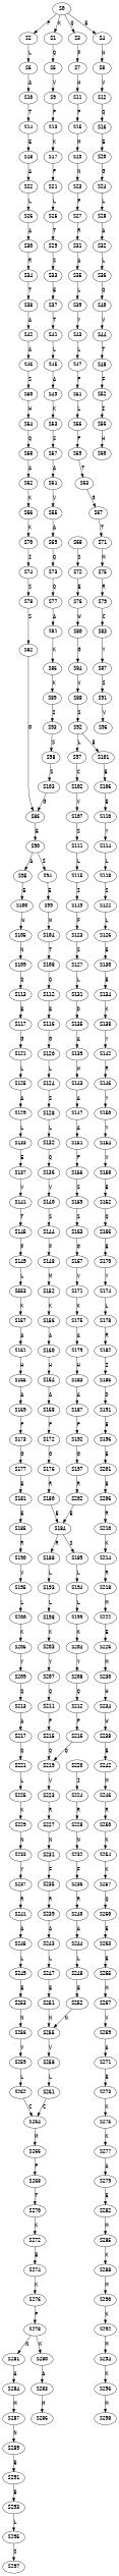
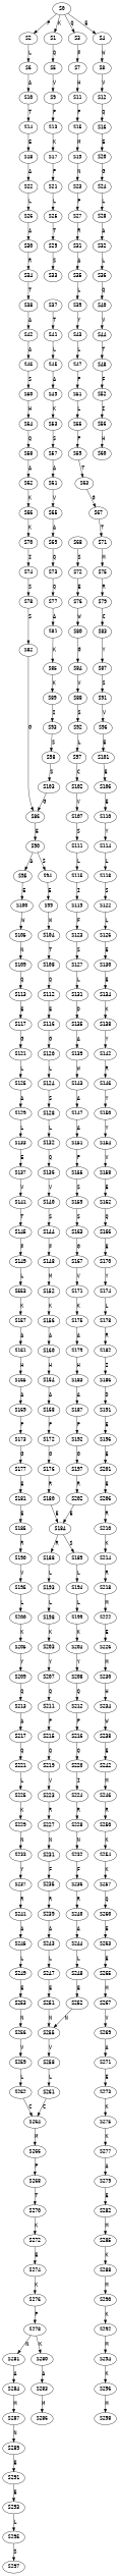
  strict digraph {
    fontname="DejaVu Sans Mono"
    node [fontname="DejaVu Sans Mono"]
    edge [fontname="DejaVu Sans Mono"]
    S0
    S1
    S2
    S3
    S4
    S5
    S6
    S7
    S8
    S9
    S10
    S11
    S12
    S13
    S14
    S15
    S16
    S17
    S18
    S19
    S20
    S21
    S22
    S23
    S24
    S25
    S26
    S27
    S28
    S29
    S30
    S31
    S32
    S33
    S34
    S35
    S36
    S37
    S38
    S39
    S40
    S41
    S42
    S43
    S44
    S45
    S46
    S47
    S48
    S49
    S50
    S51
    S52
    S53
    S54
    S55
    S56
    S57
    S58
    S59
    S60
    S61
    S62
    S63
    S65
    S66
    S67
    S69
    S70
    S71
    S68
    S72
    S73
    S74
    S75
    S76
    S77
    S78
    S79
    S80
    S81
    S82
    S83
    S84
    S85
    S86
    S87
    S88
    S89
    S90
    S91
    S92
    S93
    S94
    S95
    S96
    S97
    S98
    S99
    S100
    S101
    S102
    S103
    S104
    S105
    S106
    S107
    S108
    S109
    S110
    S111
    S112
    S113
    S114
    S115
    S116
    S117
    S118
    S119
    S120
    S121
    S122
    S123
    S124
    S125
    S126
    S127
    S128
    S129
    S130
    S131
    S132
    S133
    S134
    S135
    S136
    S137
    S138
    S139
    S140
    S141
    S142
    S143
    S144
    S145
    S146
    S147
    S148
    S149
    S150
    S151
    S152
    n153 [label=S553]
    S154
    S155
    S156
    S157
    S158
    S159
    S160
    S161
    S162
    S163
    S164
    S165
    S166
    S167
    S168
    S169
    S170
    S171
    S172
    S173
    S174
    S175
    S176
    S177
    S178
    S179
    S180
    S181
    S182
    S183
    S184
    S185
    S186
    S187
    S188
    S189
    S190
    S191
    S192
    S193
    S194
    S195
    S196
    S197
    S198
    S199
    S200
    S201
    S202
    S203
    S204
    S205
    S206
    S207
    S208
    S209
    S210
    S211
    S212
    S213
    S214
    S215
    S216
    S217
    S218
    S219
    S220
    S221
    S222
    S223
    S224
    S225
    S226
    S227
    S228
    S229
    S230
    S231
    S232
    S233
    S234
    S235
    S236
    S237
    S238
    S239
    S240
    S241
    S242
    S243
    S244
    S245
    S246
    S247
    S248
    S249
    S250
    S251
    S252
    S253
    S254
    S255
    S256
    S257
    S258
    S259
    S260
    S261
    S262
    S263
    S264
    S265
    S266
    S267
    S268
    S269
    S270
    S271
    S272
    S273
    S274
    S275
    S276
    S277
    S278
    S279
    S280
    S281
    S282
    S283
    S284
    S285
    S286
    S287
    S288
    S289
    S290
    S291
    S292
    S293
    S294
    S295
    S296
    S297
    S298
    S0 -> S1 [label=K]
    S0 -> S2 [label=P]
    S0 -> S3 [label=Q]
    S0 -> S4 [label=E]
    S1 -> S5 [label=Q]
    S2 -> S6 [label=L]
    S3 -> S7 [label=F]
    S4 -> S8 [label=W]
    S5 -> S9 [label=V]
    S6 -> S10 [label=A]
    S7 -> S11 [label=H]
    S8 -> S12 [label=V]
    S9 -> S13 [label=P]
    S10 -> S14 [label=T]
    S11 -> S15 [label=P]
    S12 -> S16 [label=Q]
    S13 -> S17 [label=K]
    S14 -> S18 [label=E]
    S15 -> S19 [label=M]
    S16 -> S20 [label=E]
    S17 -> S21 [label=P]
    S18 -> S22 [label=A]
    S19 -> S23 [label=N]
    S20 -> S24 [label=G]
    S21 -> S25 [label=L]
    S22 -> S26 [label=L]
    S23 -> S27 [label=P]
    S24 -> S28 [label=L]
    S25 -> S29 [label=T]
    S26 -> S30 [label=A]
    S27 -> S31 [label=R]
    S28 -> S32 [label=A]
    S29 -> S33 [label=S]
    S30 -> S34 [label=R]
    S31 -> S35 [label=A]
    S32 -> S36 [label=L]
-   S33 -> S37 [label=E]
    S34 -> S38 [label=T]
    S35 -> S39 [label=L]
    S36 -> S40 [label=Q]
    S37 -> S41 [label=T]
    S38 -> S42 [label=A]
    S39 -> S43 [label=Y]
    S40 -> S44 [label=V]
    S41 -> S45 [label=L]
    S42 -> S46 [label=A]
    S43 -> S47 [label=L]
    S44 -> S48 [label=T]
    S45 -> S49 [label=A]
    S46 -> S50 [label=S]
    S47 -> S51 [label=P]
    S48 -> S52 [label=F]
    S49 -> S53 [label=K]
    S50 -> S54 [label=H]
    S51 -> S55 [label=L]
    S52 -> S56 [label=I]
    S53 -> S57 [label=S]
    S54 -> S58 [label=Q]
    S55 -> S59 [label=P]
    S56 -> S60 [label=H]
    S57 -> S61 [label=A]
    S58 -> S62 [label=A]
    S59 -> S63 [label=T]
    S61 -> S65 [label=V]
    S62 -> S66 [label=K]
    S63 -> S67 [label=G]
    S65 -> S69 [label=A]
    S66 -> S70 [label=K]
    S67 -> S71 [label=T]
    S69 -> S73 [label=Q]
    S70 -> S74 [label=I]
    S71 -> S75 [label=M]
    S68 -> S72 [label=S]
    S72 -> S76 [label=E]
    S73 -> S77 [label=Q]
    S74 -> S78 [label=S]
    S75 -> S79 [label=R]
    S76 -> S80 [label=W]
    S77 -> S81 [label=A]
    S78 -> S82 [label=S]
    S79 -> S83 [label=C]
    S80 -> S84 [label=G]
    S81 -> S85 [label=K]
    S82 -> S86 [label=G]
    S83 -> S87 [label=Y]
    S84 -> S88 [label=V]
    S85 -> S89 [label=K]
    S86 -> S90 [label=E]
    S87 -> S91 [label=S]
    S88 -> S92 [label=S]
    S89 -> S93 [label=I]
    S90 -> S94 [label=S]
    S90 -> S95 [label=A]
    S91 -> S96 [label=V]
    S92 -> S97 [label=L]
    S93 -> S98 [label=S]
    S94 -> S99 [label=E]
    S95 -> S100 [label=E]
-   S92 -> S101 [label=E]
+   S96 -> S101 [label=E]
    S97 -> S102 [label=C]
    S98 -> S103 [label=S]
    S99 -> S104 [label=W]
    S100 -> S105 [label=W]
    S101 -> S106 [label=E]
    S102 -> S107 [label=V]
    S103 -> S86 [label=G]
    S104 -> S108 [label=T]
    S105 -> S109 [label=N]
    S106 -> S110 [label=E]
    S107 -> S111 [label=S]
    S108 -> S112 [label=Q]
    S109 -> S113 [label=Q]
    S110 -> S114 [label=Y]
    S111 -> S115 [label=L]
    S112 -> S116 [label=E]
    S113 -> S117 [label=E]
    S114 -> S118 [label=L]
    S115 -> S119 [label=I]
    S116 -> S120 [label=G]
    S117 -> S121 [label=G]
    S118 -> S122 [label=S]
    S119 -> S123 [label=F]
    S120 -> S124 [label=L]
    S121 -> S125 [label=L]
    S122 -> S126 [label=L]
    S123 -> S127 [label=S]
    S124 -> S128 [label=S]
    S125 -> S129 [label=A]
    S126 -> S130 [label=E]
    S127 -> S131 [label=L]
    S128 -> S132 [label=L]
    S129 -> S133 [label=L]
    S130 -> S134 [label=E]
    S131 -> S135 [label=D]
    S132 -> S136 [label=Q]
    S133 -> S137 [label=E]
    S134 -> S138 [label=K]
    S135 -> S139 [label=A]
    S136 -> S140 [label=V]
    S137 -> S141 [label=V]
    S138 -> S142 [label=Y]
    S139 -> S143 [label=W]
    S140 -> S144 [label=S]
    S141 -> S145 [label=T]
    S142 -> S146 [label=R]
    S143 -> S147 [label=A]
    S144 -> S148 [label=F]
    S145 -> S149 [label=F]
    S146 -> S150 [label=Y]
    S147 -> S151 [label=A]
    S148 -> S152 [label=M]
    S149 -> n153 [label=L]
    S150 -> S154 [label=Y]
    S151 -> S155 [label=P]
    S152 -> S156 [label=K]
    n153 -> S157 [label=K]
    S154 -> S158 [label=V]
    S155 -> S159 [label=S]
    S156 -> S160 [label=A]
    S157 -> S161 [label=A]
    S158 -> S162 [label=E]
    S159 -> S163 [label=S]
    S160 -> S164 [label=H]
    S161 -> S165 [label=H]
    S162 -> S166 [label=Q]
    S163 -> S167 [label=G]
    S164 -> S168 [label=A]
    S165 -> S169 [label=A]
    S166 -> S170 [label=E]
    S167 -> S171 [label=V]
    S168 -> S172 [label=P]
    S169 -> S173 [label=P]
    S170 -> S174 [label=Y]
    S171 -> S175 [label=K]
    S172 -> S176 [label=G]
    S173 -> S177 [label=G]
    S174 -> S178 [label=L]
    S175 -> S179 [label=A]
    S176 -> S180 [label=R]
    S177 -> S181 [label=E]
    S178 -> S182 [label=R]
    S179 -> S183 [label=H]
    S180 -> S184 [label=E]
    S181 -> S185 [label=E]
    S182 -> S186 [label=I]
    S183 -> S187 [label=A]
    S184 -> S188 [label=R]
    S184 -> S189 [label=S]
    S185 -> S190 [label=R]
    S186 -> S191 [label=D]
    S187 -> S192 [label=P]
    S188 -> S193 [label=L]
    S189 -> S194 [label=L]
    S190 -> S195 [label=V]
    S191 -> S196 [label=E]
    S192 -> S197 [label=G]
    S193 -> S198 [label=L]
    S194 -> S199 [label=L]
    S195 -> S200 [label=L]
    S196 -> S201 [label=E]
    S197 -> S202 [label=R]
    S198 -> S203 [label=K]
    S199 -> S204 [label=K]
    S200 -> S205 [label=K]
    S201 -> S206 [label=E]
    S202 -> S184 [label=E]
    S203 -> S207 [label=Y]
    S204 -> S208 [label=Y]
    S205 -> S209 [label=Y]
    S206 -> S210 [label=R]
    S207 -> S211 [label=Q]
    S208 -> S212 [label=Q]
    S209 -> S213 [label=Q]
    S210 -> S214 [label=K]
    S211 -> S215 [label=P]
    S212 -> S216 [label=P]
    S213 -> S217 [label=A]
    S214 -> S218 [label=R]
    S215 -> S219 [label=Q]
-   S216 -> S219 [label=Q]
+   S216 -> S220 [label=Q]
    S217 -> S221 [label=Q]
    S218 -> S222 [label=M]
    S219 -> S223 [label=V]
    S220 -> S224 [label=I]
    S221 -> S225 [label=L]
    S222 -> S226 [label=E]
    S223 -> S227 [label=R]
    S224 -> S228 [label=R]
    S225 -> S229 [label=K]
    S226 -> S230 [label=M]
    S227 -> S231 [label=N]
    S228 -> S232 [label=N]
    S229 -> S233 [label=N]
    S230 -> S234 [label=H]
    S231 -> S235 [label=F]
    S232 -> S236 [label=F]
    S233 -> S237 [label=Y]
    S234 -> S238 [label=W]
    S235 -> S239 [label=R]
    S236 -> S240 [label=R]
    S237 -> S241 [label=R]
    S238 -> S242 [label=E]
    S239 -> S243 [label=A]
    S240 -> S244 [label=A]
    S241 -> S245 [label=A]
    S242 -> S246 [label=M]
    S243 -> S247 [label=L]
    S244 -> S248 [label=L]
    S245 -> S249 [label=L]
    S246 -> S250 [label=R]
    S247 -> S251 [label=E]
    S248 -> S252 [label=E]
    S249 -> S253 [label=E]
    S250 -> S254 [label=K]
    S251 -> S255 [label=N]
    S252 -> S255 [label=N]
    S253 -> S256 [label=N]
    S254 -> S257 [label=K]
    S255 -> S258 [label=V]
    S256 -> S259 [label=V]
    S257 -> S260 [label=Q]
    S258 -> S261 [label=L]
    S259 -> S262 [label=L]
    S260 -> S263 [label=E]
    S261 -> S264 [label=C]
    S262 -> S264 [label=C]
    S263 -> S265 [label=E]
    S264 -> S266 [label=M]
    S265 -> S267 [label=M]
    S266 -> S268 [label=P]
    S267 -> S269 [label=V]
    S268 -> S270 [label=T]
    S269 -> S271 [label=A]
    S270 -> S272 [label=K]
    S271 -> S273 [label=E]
    S272 -> S274 [label=E]
    S273 -> S275 [label=K]
    S274 -> S276 [label=K]
    S275 -> S277 [label=K]
    S276 -> S278 [label=P]
    S277 -> S279 [label=A]
    S278 -> S280 [label=K]
    S278 -> S281 [label=N]
    S279 -> S282 [label=E]
    S280 -> S283 [label=A]
    S281 -> S284 [label=A]
    S282 -> S285 [label=M]
    S283 -> S286 [label=M]
    S284 -> S287 [label=M]
    S285 -> S288 [label=K]
    S287 -> S289 [label=N]
    S288 -> S290 [label=M]
    S289 -> S291 [label=E]
    S290 -> S292 [label=K]
    S291 -> S293 [label=E]
    S292 -> S294 [label=M]
    S293 -> S295 [label=L]
    S294 -> S296 [label=K]
    S295 -> S297 [label=S]
    S296 -> S298 [label=M]
  }
